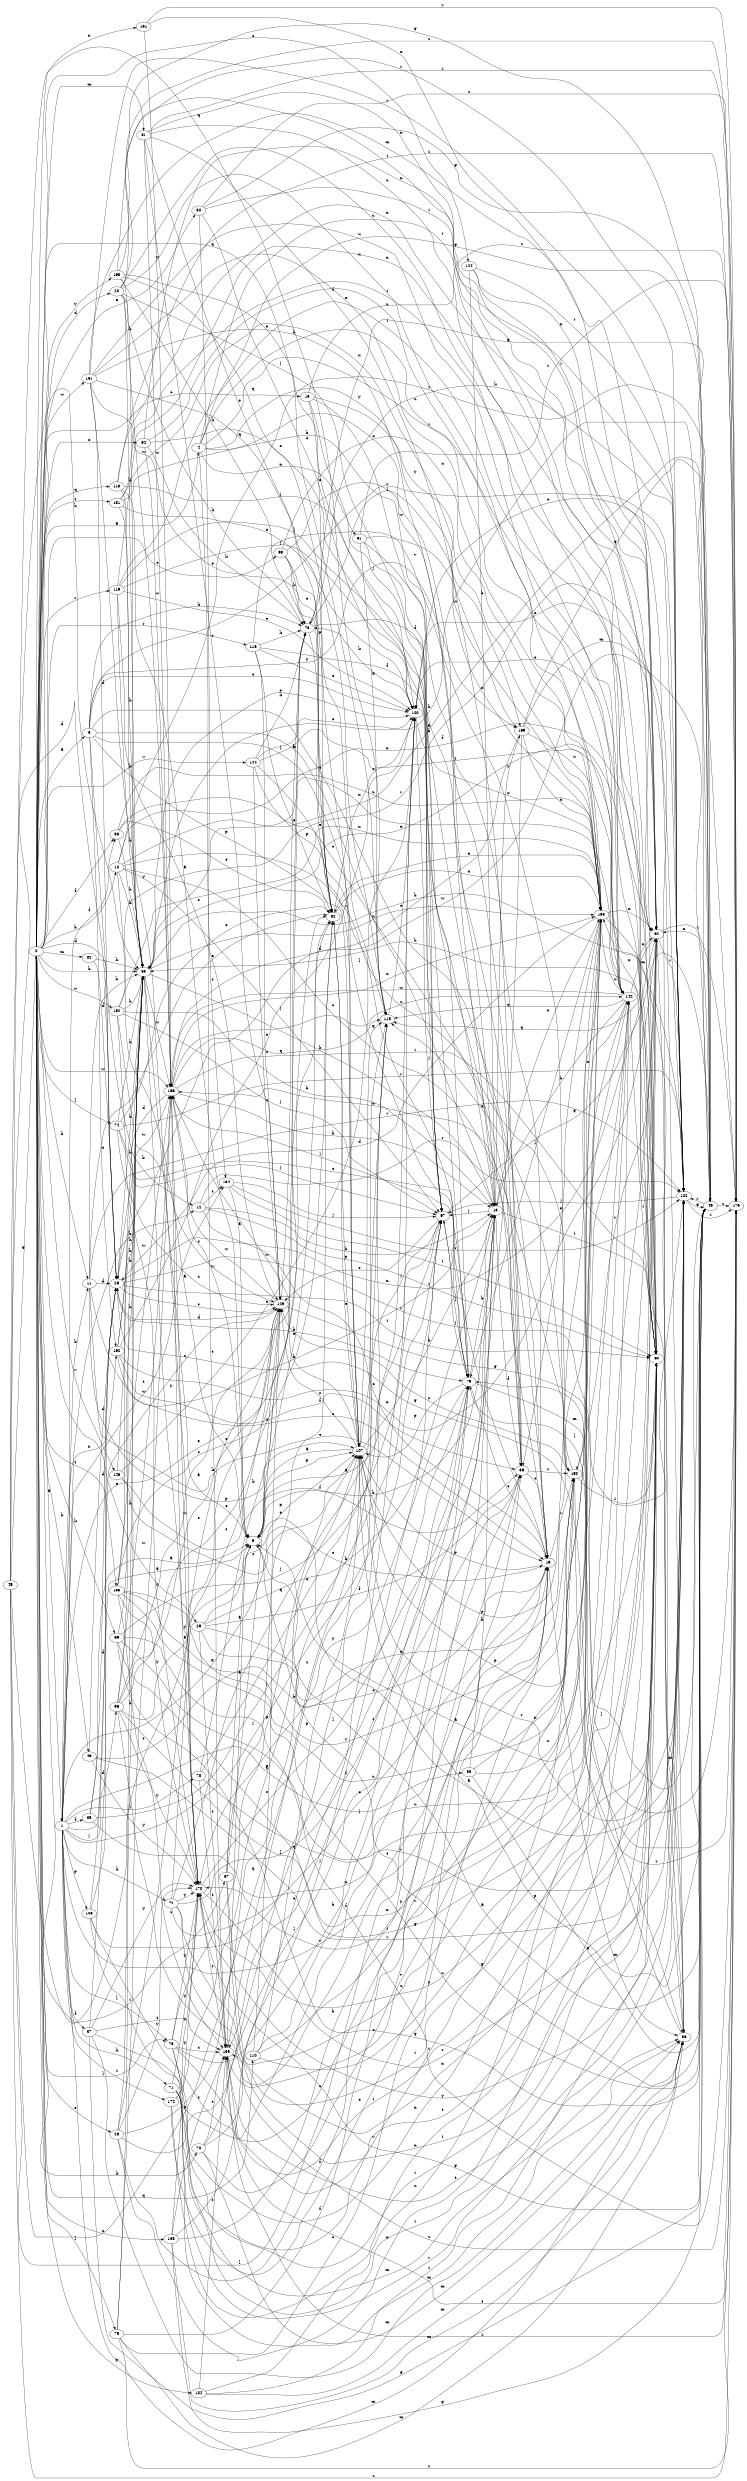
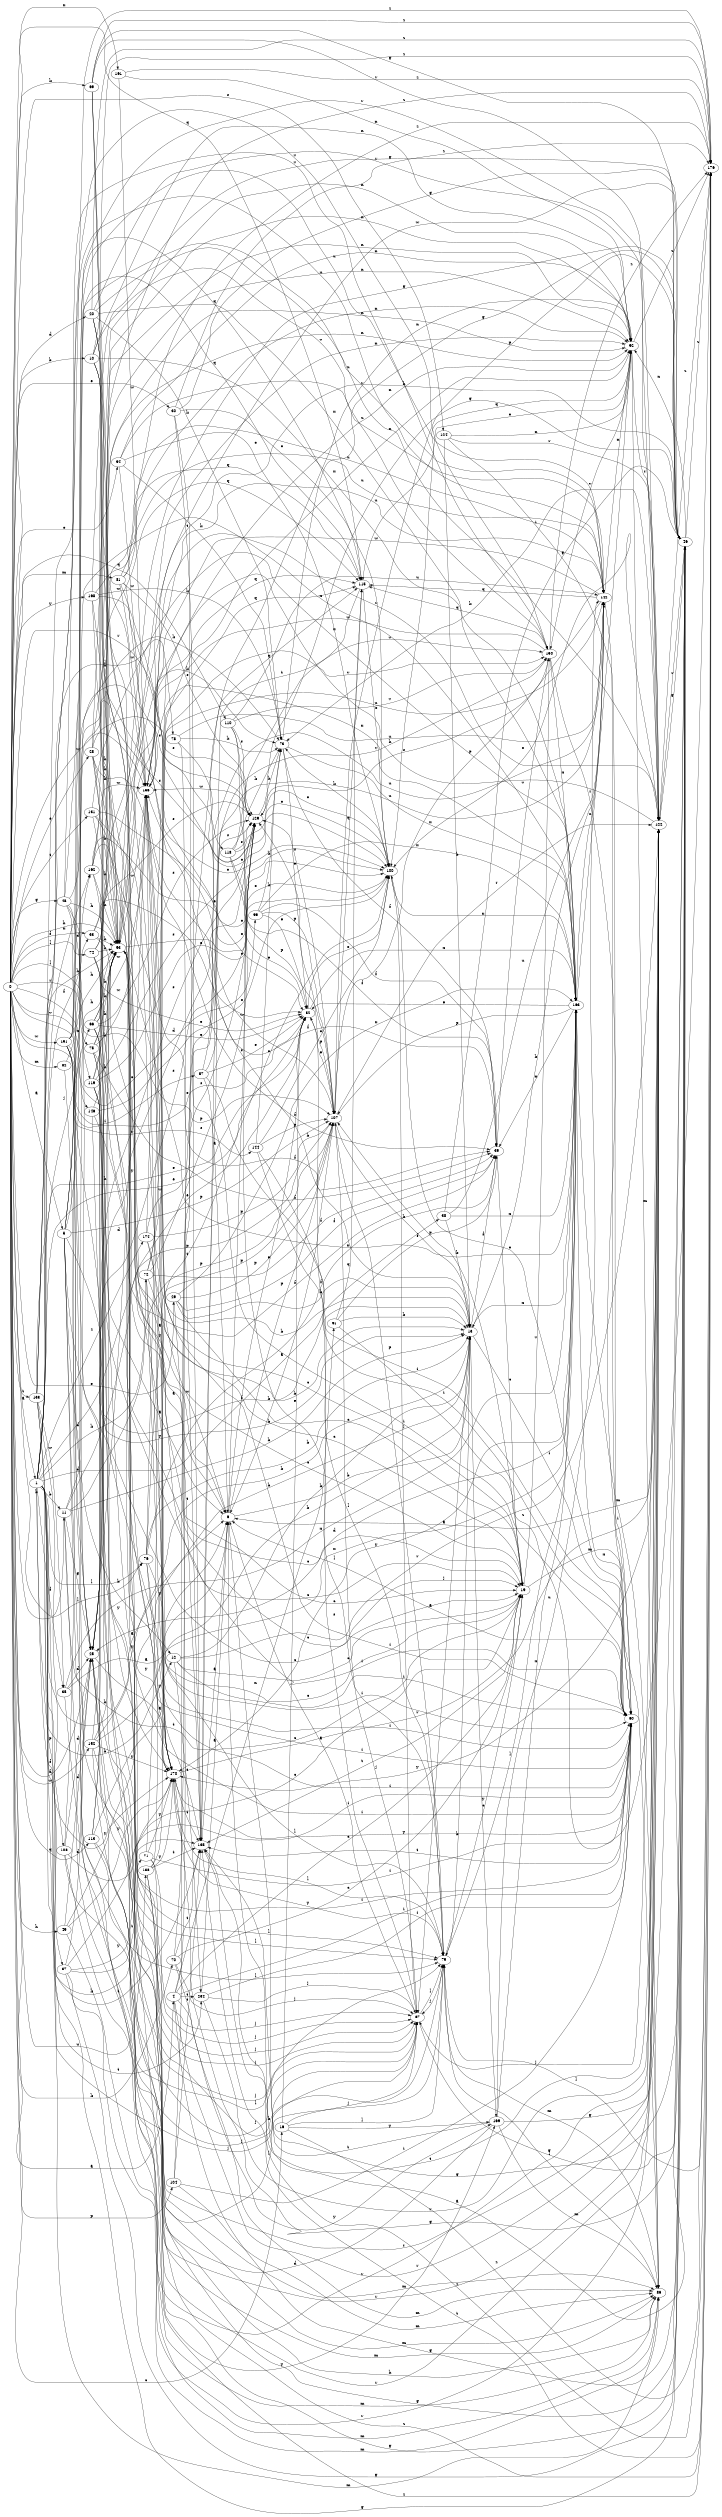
  strict digraph {
    rankdir=LR
    0
    1
    4
    5
    10
    11
    16
    20
    25
    28
    29
    30
    33
    45
    49
    53
    57
    69
    70
    74
    75
    76
    81
    82
    94
    99
    104
    110
    113
    115
    118
    119
    124
    131
    133
    138
    144
    146
    151
    152
    156
    161
    168
    6
    12
    32
    35
    37
    38
    66
    67
    71
    72
    78
    86
    n56 [label=108]
    107
-   134
+   134 [label=234]
    150
    162
    174
    19
    46
    60
    91
    122
    142
    169
    13
    73
    79
    100
    n73 [label=92]
    163
    176
    129
    39
    170
    135
    0 -> 1 [label=a]
    0 -> 4 [label=a]
    0 -> 5 [label=a]
    0 -> 10 [label=b]
    0 -> 11 [label=b]
    0 -> 16 [label=c]
    0 -> 20 [label=d]
    0 -> 25 [label=d]
    0 -> 28 [label=e]
    0 -> 29 [label=e]
    0 -> 30 [label=e]
    0 -> 33 [label=f]
-   45 -> 0 [label=g]
+   0 -> 45 [label=g]
    0 -> 49 [label=h]
    0 -> 53 [label=h]
    0 -> 57 [label=i]
    0 -> 69 [label=k]
    0 -> 70 [label=k]
    0 -> 74 [label=l]
    0 -> 75 [label=l]
    0 -> 76 [label=l]
    0 -> 81 [label=m]
    0 -> 82 [label=m]
    0 -> 94 [label=o]
    0 -> 99 [label=o]
    0 -> 104 [label=p]
    0 -> 110 [label=q]
    0 -> 113 [label=q]
    0 -> 115 [label=q]
    0 -> 118 [label=r]
    0 -> 119 [label=r]
    0 -> 124 [label=s]
    0 -> 131 [label=t]
    0 -> 133 [label=t]
    0 -> 138 [label=u]
    0 -> 144 [label=v]
    0 -> 146 [label=v]
    0 -> 151 [label=w]
    0 -> 152 [label=w]
    0 -> 156 [label=w]
    0 -> 161 [label=x]
    0 -> 168 [label=y]
    1 -> 11 [label=b]
    1 -> 33 [label=f]
    1 -> 76 [label=l]
    1 -> 6 [label=a]
    1 -> 12 [label=b]
    1 -> 32 [label=e]
    1 -> 35 [label=f]
    1 -> 37 [label=f]
    1 -> 38 [label=f]
    1 -> 66 [label=j]
    1 -> 67 [label=j]
    1 -> 71 [label=k]
    1 -> 72 [label=k]
    1 -> 78 [label=l]
    1 -> 86 [label=m]
    1 -> n56 [label=p]
    1 -> 107 [label=p]
    1 -> 134 [label=t]
    1 -> 150 [label=v]
    1 -> 162 [label=x]
    1 -> 174 [label=z]
    4 -> 134 [label=t]
    4 -> 19 [label=c]
    4 -> 46 [label=g]
    4 -> 60 [label=i]
    4 -> 91 [label=n]
    4 -> 122 [label=r]
    4 -> 142 [label=u]
    4 -> 169 [label=y]
    5 -> 12 [label=b]
    5 -> 107 [label=p]
    5 -> 162 [label=x]
    5 -> 19 [label=c]
    5 -> 122 [label=r]
    5 -> 169 [label=y]
    5 -> 13 [label=b]
    5 -> 73 [label=k]
    5 -> 79 [label=l]
    5 -> 100 [label=o]
    10 -> 53 [label=h]
    10 -> 6 [label=a]
-   10 -> 67 [label=j]
    10 -> 150 [label=v]
    10 -> 19 [label=c]
    10 -> n73 [label=n]
    10 -> 163 [label=x]
    10 -> 176 [label=z]
-   11 -> 25 [label=d]
+   11 -> 25 [label=g]
    11 -> 53 [label=h]
    11 -> 32 [label=e]
    11 -> 107 [label=p]
    11 -> 19 [label=c]
    11 -> 122 [label=r]
    11 -> 13 [label=b]
    16 -> 32 [label=e]
    16 -> 67 [label=j]
    16 -> 169 [label=y]
    16 -> 79 [label=l]
    16 -> 176 [label=z]
    20 -> 53 [label=h]
    20 -> 156 [label=w]
    20 -> 67 [label=j]
    20 -> 122 [label=r]
    20 -> 142 [label=u]
    20 -> 73 [label=k]
    20 -> 163 [label=x]
    20 -> 176 [label=z]
    25 -> 53 [label=h]
    25 -> 46 [label=g]
    25 -> 60 [label=i]
    25 -> 122 [label=r]
    25 -> 79 [label=b]
    25 -> n73 [label=n]
    25 -> 129 [label=s]
    28 -> 53 [label=h]
    28 -> 115 [label=q]
    28 -> 79 [label=l]
    28 -> n73 [label=n]
    28 -> 129 [label=s]
    28 -> 39 [label=f]
    28 -> 170 [label=y]
    29 -> 107 [label=p]
    29 -> 19 [label=c]
    29 -> 13 [label=b]
    29 -> 163 [label=x]
    29 -> 39 [label=f]
    29 -> 135 [label=t]
    30 -> 46 [label=g]
    30 -> 60 [label=i]
    30 -> 100 [label=o]
    30 -> 176 [label=z]
    30 -> 135 [label=t]
    33 -> 53 [label=h]
    33 -> 32 [label=e]
    33 -> 19 [label=c]
    33 -> 142 [label=u]
    45 -> 25 [label=d]
    45 -> 53 [label=h]
    45 -> 115 [label=q]
    45 -> 107 [label=p]
    45 -> 79 [label=l]
    45 -> 176 [label=z]
    45 -> 129 [label=s]
    49 -> 25 [label=d]
    49 -> 122 [label=r]
    49 -> 13 [label=b]
    49 -> 170 [label=y]
    53 -> 156 [label=w]
    53 -> 6 [label=a]
    53 -> 46 [label=g]
    53 -> 13 [label=b]
    53 -> 100 [label=o]
    53 -> n73 [label=n]
    53 -> 163 [label=x]
    53 -> 170 [label=y]
    57 -> 6 [label=a]
    57 -> 32 [label=e]
    57 -> 60 [label=i]
    57 -> n73 [label=n]
    57 -> 129 [label=s]
    69 -> 53 [label=h]
    69 -> 67 [label=j]
    69 -> 46 [label=g]
    69 -> 60 [label=i]
    69 -> 122 [label=r]
    69 -> 176 [label=z]
    70 -> 115 [label=q]
    70 -> 67 [label=j]
    70 -> 86 [label=m]
    70 -> 19 [label=c]
    70 -> 135 [label=t]
    74 -> 53 [label=h]
    74 -> 32 [label=e]
    74 -> 67 [label=j]
    74 -> 19 [label=c]
    74 -> 122 [label=r]
    74 -> 129 [label=s]
    75 -> 53 [label=h]
    75 -> 156 [label=w]
    75 -> 86 [label=m]
    75 -> 19 [label=c]
    75 -> 176 [label=z]
    75 -> 39 [label=f]
    76 -> 107 [label=p]
    76 -> 60 [label=i]
    76 -> 13 [label=b]
    76 -> n73 [label=n]
    76 -> 39 [label=f]
    76 -> 170 [label=y]
    76 -> 135 [label=t]
    81 -> 156 [label=w]
    81 -> 32 [label=e]
    81 -> 142 [label=u]
    81 -> n73 [label=n]
    81 -> 176 [label=z]
    81 -> 129 [label=s]
    81 -> 39 [label=f]
    82 -> 25 [label=d]
    82 -> 53 [label=h]
    94 -> 156 [label=w]
    94 -> 142 [label=u]
    94 -> 73 [label=k]
    94 -> 100 [label=o]
    94 -> n73 [label=n]
    99 -> 32 [label=e]
    99 -> 107 [label=p]
    99 -> 73 [label=k]
    99 -> 163 [label=x]
-   99 -> 39 [label=w]
+   99 -> 39 [label=f]
    104 -> 86 [label=m]
    104 -> 60 [label=i]
    104 -> 142 [label=u]
    104 -> 135 [label=t]
    110 -> 107 [label=p]
    110 -> 150 [label=v]
    110 -> 142 [label=u]
    110 -> 79 [label=l]
    110 -> 129 [label=s]
    113 -> 53 [label=h]
    113 -> 6 [label=a]
    113 -> 67 [label=j]
    113 -> n73 [label=n]
    113 -> 176 [label=z]
    115 -> 100 [label=o]
    115 -> 135 [label=t]
    118 -> 32 [label=e]
    118 -> 150 [label=v]
    118 -> 73 [label=k]
    118 -> 100 [label=o]
    118 -> 129 [label=s]
    118 -> 39 [label=f]
    119 -> 53 [label=h]
    119 -> 67 [label=j]
    119 -> 60 [label=i]
    119 -> 79 [label=l]
    119 -> 100 [label=o]
    119 -> n73 [label=n]
    119 -> 129 [label=s]
    124 -> 60 [label=i]
    124 -> 122 [label=r]
    124 -> 13 [label=b]
    124 -> n73 [label=n]
    131 -> 53 [label=h]
    131 -> 60 [label=i]
    131 -> 13 [label=b]
    131 -> 100 [label=o]
    131 -> 163 [label=x]
    133 -> 53 [label=h]
-   133 -> 156 [label=w]
+   133 -> 35 [label=w]
    133 -> 32 [label=e]
    133 -> 150 [label=v]
    133 -> 46 [label=g]
    133 -> 142 [label=u]
    133 -> 170 [label=y]
    133 -> 135 [label=t]
    138 -> 86 [label=m]
    138 -> 46 [label=g]
    138 -> 13 [label=b]
    138 -> 100 [label=o]
    138 -> 170 [label=y]
    138 -> 135 [label=t]
    144 -> 107 [label=p]
    144 -> 60 [label=i]
    144 -> 73 [label=k]
    144 -> 79 [label=l]
    144 -> 100 [label=o]
-   144 -> 129 [label=s]
+   174 -> 129 [label=s]
    146 -> 53 [label=h]
    146 -> 19 [label=c]
    146 -> 100 [label=o]
    146 -> 39 [label=f]
    151 -> 25 [label=d]
    151 -> 115 [label=q]
    151 -> 32 [label=e]
    151 -> 86 [label=m]
    151 -> 122 [label=r]
    151 -> 142 [label=u]
    151 -> 13 [label=b]
    151 -> 163 [label=x]
    151 -> 170 [label=y]
    152 -> 53 [label=h]
    152 -> 67 [label=j]
    152 -> 122 [label=r]
    152 -> 13 [label=b]
    152 -> 163 [label=x]
    152 -> 129 [label=s]
    152 -> 170 [label=y]
    156 -> 25 [label=d]
    156 -> 115 [label=q]
    156 -> 60 [label=i]
    156 -> 142 [label=u]
    156 -> 13 [label=b]
    156 -> 79 [label=l]
    156 -> 163 [label=x]
    156 -> 170 [label=y]
    161 -> 156 [label=w]
    161 -> n73 [label=n]
    161 -> 176 [label=z]
    168 -> 53 [label=h]
    168 -> 115 [label=q]
    168 -> 46 [label=g]
    168 -> 60 [label=i]
    168 -> 73 [label=k]
    168 -> 100 [label=o]
    6 -> 156 [label=w]
    6 -> 32 [label=e]
    6 -> 107 [label=p]
    6 -> 46 [label=g]
    6 -> 13 [label=b]
    6 -> 129 [label=s]
    12 -> 134 [label=t]
    12 -> 19 [label=c]
    12 -> 60 [label=i]
    12 -> 122 [label=r]
    12 -> 13 [label=b]
    32 -> 107 [label=p]
    32 -> 100 [label=o]
    32 -> 163 [label=x]
    35 -> 25 [label=d]
    35 -> 6 [label=a]
    35 -> 67 [label=j]
    35 -> 163 [label=x]
    37 -> 25 [label=d]
    37 -> 86 [label=m]
    37 -> 19 [label=c]
    37 -> 46 [label=g]
    37 -> 170 [label=y]
    37 -> 135 [label=t]
    38 -> 46 [label=g]
    38 -> 142 [label=u]
    38 -> 13 [label=b]
    38 -> 163 [label=x]
    66 -> 53 [label=h]
    66 -> 156 [label=w]
    66 -> 6 [label=a]
    66 -> 32 [label=e]
    66 -> 73 [label=k]
    66 -> n73 [label=n]
    66 -> 176 [label=z]
    66 -> 129 [label=s]
    66 -> 170 [label=y]
    67 -> 6 [label=a]
    67 -> 46 [label=g]
    67 -> 79 [label=l]
    67 -> 129 [label=s]
    71 -> 86 [label=m]
    71 -> 150 [label=v]
    71 -> 60 [label=i]
    71 -> 122 [label=r]
    71 -> 170 [label=y]
    72 -> 115 [label=q]
    72 -> 19 [label=c]
    72 -> 60 [label=i]
    72 -> 142 [label=u]
    72 -> 129 [label=s]
    72 -> 39 [label=f]
    72 -> 170 [label=y]
    78 -> 142 [label=u]
    78 -> 73 [label=k]
    78 -> 100 [label=o]
    78 -> 135 [label=t]
    86 -> 53 [label=h]
    86 -> 79 [label=l]
    n56 -> 25 [label=d]
    n56 -> 86 [label=m]
    n56 -> 60 [label=i]
    n56 -> 79 [label=l]
    n56 -> 129 [label=s]
    107 -> 115 [label=q]
    107 -> 156 [label=w]
    107 -> 6 [label=a]
    107 -> 32 [label=e]
    107 -> 67 [label=j]
    107 -> 122 [label=r]
    107 -> 13 [label=b]
    107 -> 129 [label=s]
    134 -> 6 [label=a]
    134 -> 67 [label=j]
    134 -> 60 [label=i]
    134 -> 122 [label=r]
    150 -> 115 [label=q]
    150 -> 156 [label=w]
    150 -> 60 [label=i]
    150 -> 163 [label=x]
    150 -> 176 [label=z]
    150 -> 129 [label=s]
    162 -> 53 [label=h]
    162 -> 156 [label=w]
    162 -> 19 [label=c]
    162 -> 100 [label=o]
    162 -> n73 [label=n]
    162 -> 39 [label=f]
    174 -> 107 [label=p]
    174 -> 19 [label=c]
    174 -> n73 [label=n]
    174 -> 170 [label=y]
    19 -> 86 [label=m]
    19 -> 107 [label=p]
    19 -> 150 [label=v]
    19 -> 135 [label=t]
    46 -> 53 [label=h]
    46 -> 156 [label=w]
    46 -> 6 [label=a]
    46 -> 107 [label=p]
    46 -> 122 [label=r]
    46 -> n73 [label=n]
    46 -> 176 [label=z]
    60 -> 6 [label=a]
    60 -> 100 [label=o]
    60 -> 163 [label=x]
    60 -> 170 [label=y]
    60 -> 135 [label=t]
    91 -> 115 [label=q]
    91 -> 13 [label=b]
-   91 -> 163 [label=x]
    91 -> 176 [label=z]
    91 -> 39 [label=f]
    122 -> 53 [label=h]
    122 -> 6 [label=a]
    122 -> 67 [label=j]
    122 -> 46 [label=g]
    122 -> 73 [label=k]
    122 -> 100 [label=o]
    122 -> 176 [label=z]
    122 -> 170 [label=y]
    122 -> 135 [label=t]
    142 -> 115 [label=q]
    142 -> 156 [label=w]
    142 -> 107 [label=p]
    142 -> 60 [label=i]
    142 -> 13 [label=b]
    142 -> n73 [label=n]
    169 -> 25 [label=d]
    169 -> 86 [label=m]
    169 -> 46 [label=g]
    169 -> 142 [label=u]
    169 -> 163 [label=x]
    169 -> 135 [label=t]
    13 -> 67 [label=j]
    13 -> 60 [label=i]
    13 -> 169 [label=y]
    13 -> 163 [label=x]
    13 -> 39 [label=f]
    73 -> 32 [label=e]
    73 -> 46 [label=g]
    73 -> 163 [label=x]
    73 -> 39 [label=f]
    79 -> 67 [label=j]
    79 -> 86 [label=m]
    79 -> 107 [label=p]
    79 -> 19 [label=c]
    79 -> 13 [label=b]
    79 -> 170 [label=y]
    100 -> 67 [label=j]
    100 -> 73 [label=k]
    100 -> 163 [label=x]
    n73 -> 115 [label=q]
    n73 -> 86 [label=m]
    n73 -> 150 [label=v]
    n73 -> 122 [label=r]
    n73 -> 100 [label=o]
    n73 -> 176 [label=z]
    163 -> 25 [label=d]
    163 -> 32 [label=e]
    163 -> 86 [label=m]
    163 -> 107 [label=p]
    163 -> 142 [label=u]
    163 -> 79 [label=l]
    163 -> n73 [label=n]
    163 -> 39 [label=n]
    163 -> 170 [label=y]
    176 -> 79 [label=l]
    176 -> 135 [label=t]
    129 -> 25 [label=d]
    129 -> 156 [label=w]
    129 -> 46 [label=g]
    129 -> 73 [label=k]
    39 -> 150 [label=v]
    39 -> 19 [label=c]
    170 -> 156 [label=w]
    170 -> 46 [label=g]
    170 -> 122 [label=r]
    170 -> 79 [label=l]
    170 -> 135 [label=t]
    135 -> 6 [label=a]
    135 -> 150 [label=v]
    135 -> 176 [label=z]
  }
